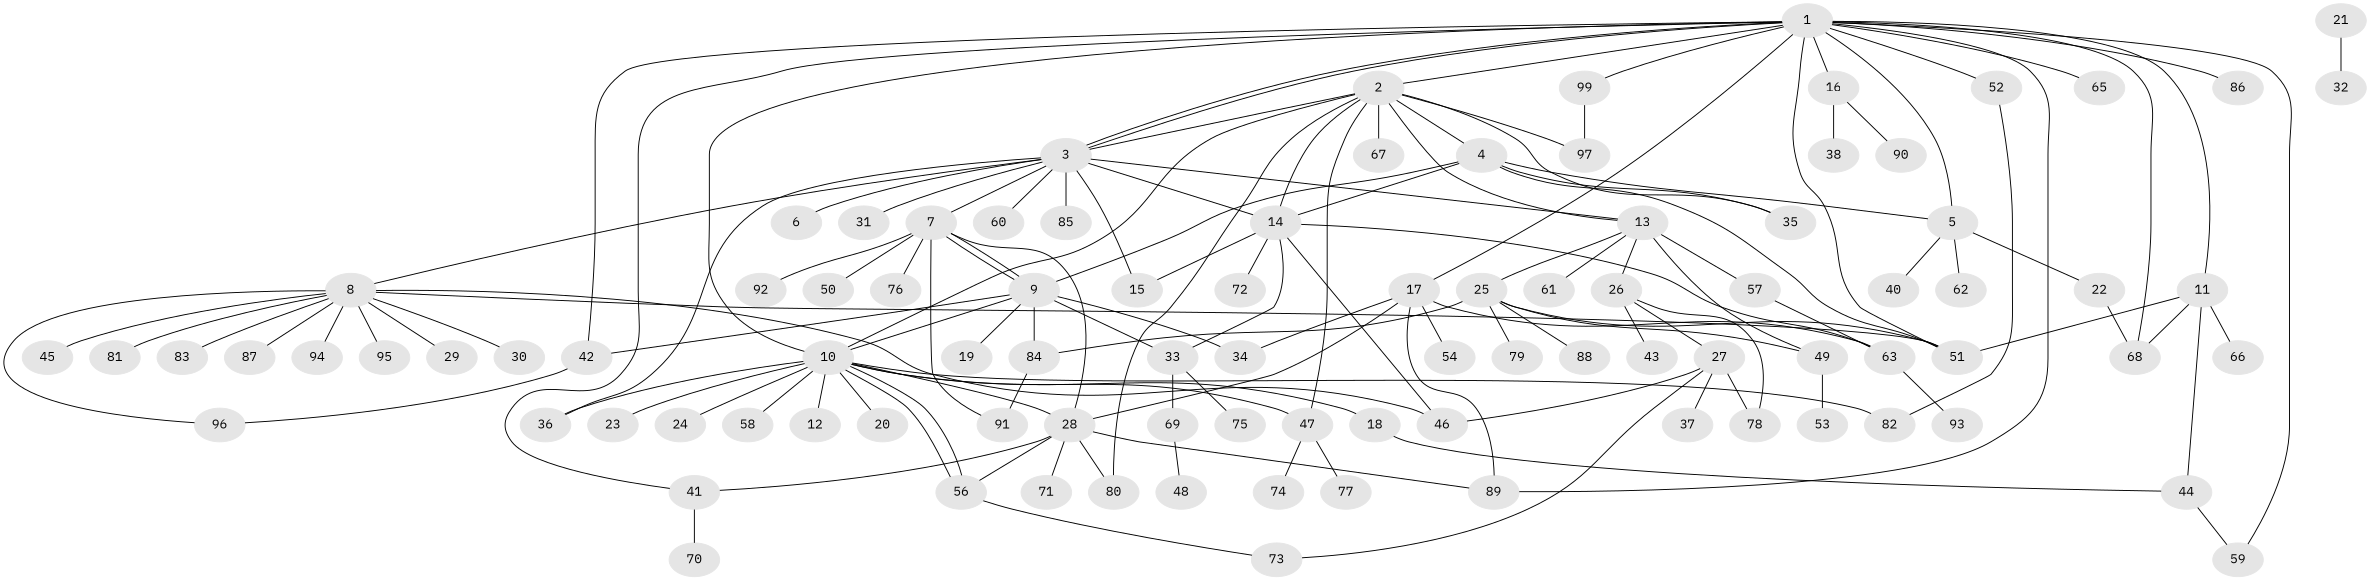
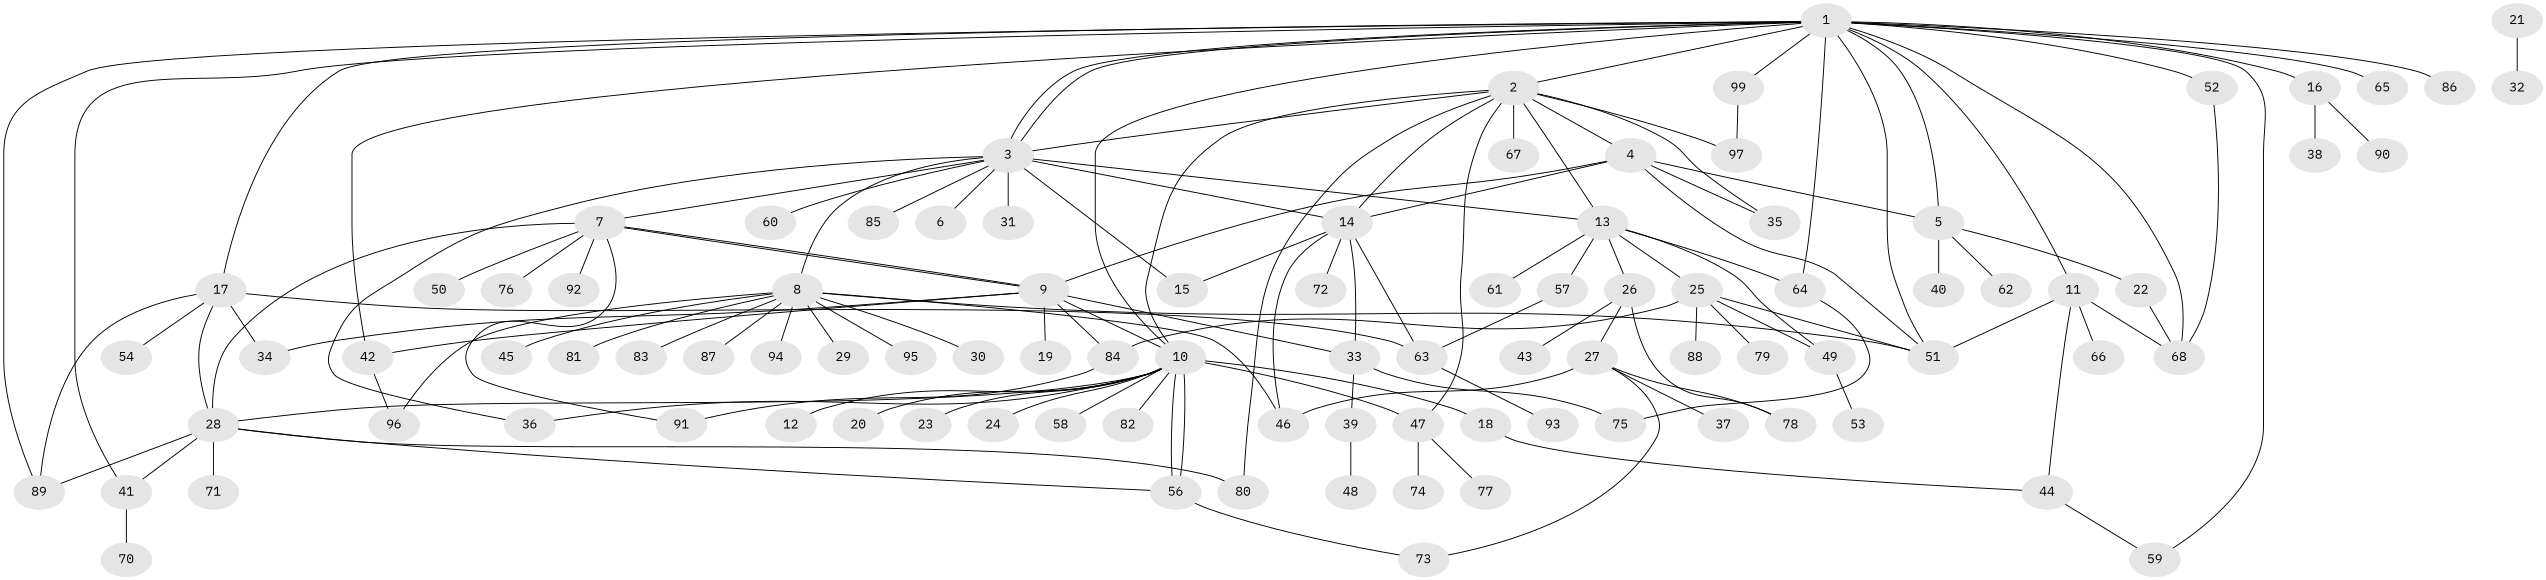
  graph {
    fontname="IBM Plex Mono"
    node [color=gray90 fontname="IBM Plex Mono" style=filled]
    edge [fontname="IBM Plex Mono"]
    1
    2
    3
    5
    10
    11
    16
    17
    41
    42
    51
    52
    59
+   64
    65
    68
    n17 [label=99]
    86
    89
    4
    13
    14
    35
    47
    67
    80
    97
    6
    7
    8
    15
    31
    36
    60
    85
    22
    40
    62
    28
    12
    18
    20
    23
    24
    56
    58
    82
    44
    66
    38
    90
    34
    63
    54
    70
    96
    75
    9
    25
    26
    49
    57
    61
    46
    33
    72
    74
    77
    50
    76
    91
    92
    29
    30
    45
    81
    83
    87
    94
    95
    19
    84
    71
-   39 [label=69]
+   39
    73
    79
    88
    27
    43
    78
    53
    93
    21
    32
    37
    48
    1 -- 2
    1 -- 3
    1 -- 3
    1 -- 5
    1 -- 10
    1 -- 11
    1 -- 16
    1 -- 17
    1 -- 41
    1 -- 42
    1 -- 51
    1 -- 52
    1 -- 59
+   1 -- 64
    1 -- 65
    1 -- 68
    1 -- n17
    1 -- 86
    1 -- 89
    2 -- 3
    2 -- 10
    2 -- 4
    2 -- 13
    2 -- 14
    2 -- 35
    2 -- 47
    2 -- 67
    2 -- 80
    2 -- 97
    3 -- 13
    3 -- 14
    3 -- 6
    3 -- 7
    3 -- 8
    3 -- 15
    3 -- 31
    3 -- 36
    3 -- 60
    3 -- 85
    5 -- 22
    5 -- 40
    5 -- 62
    10 -- 47
    10 -- 36
    10 -- 28
    10 -- 12
    10 -- 18
    10 -- 20
    10 -- 23
    10 -- 24
    10 -- 56
    10 -- 56
    10 -- 58
    10 -- 82
    11 -- 51
    11 -- 68
    11 -- 44
    11 -- 66
    16 -- 38
    16 -- 90
    17 -- 89
    17 -- 28
    17 -- 34
    17 -- 63
    17 -- 54
    41 -- 70
    42 -- 96
-   52 -- 82
+   52 -- 68
+   64 -- 75
    n17 -- 97
    4 -- 5
    4 -- 51
    4 -- 14
    4 -- 35
    4 -- 9
+   13 -- 64
    13 -- 25
    13 -- 26
    13 -- 49
    13 -- 57
    13 -- 61
    14 -- 15
    14 -- 63
    14 -- 46
    14 -- 33
    14 -- 72
    47 -- 74
    47 -- 77
    7 -- 28
    7 -- 9
    7 -- 9
    7 -- 50
    7 -- 76
    7 -- 91
    7 -- 92
    8 -- 51
    8 -- 96
    8 -- 46
    8 -- 29
    8 -- 30
    8 -- 45
    8 -- 81
    8 -- 83
    8 -- 87
    8 -- 94
    8 -- 95
    22 -- 68
    28 -- 41
    28 -- 89
    28 -- 80
    28 -- 56
    28 -- 71
    18 -- 44
    56 -- 73
    44 -- 59
    63 -- 93
    9 -- 10
    9 -- 42
    9 -- 34
    9 -- 33
    9 -- 19
    9 -- 84
    25 -- 51
    25 -- 49
    25 -- 84
    25 -- 79
    25 -- 88
    26 -- 27
    26 -- 43
    26 -- 78
    49 -- 53
    57 -- 63
    33 -- 75
    33 -- 39
    84 -- 91
    39 -- 48
    27 -- 46
    27 -- 73
    27 -- 78
    27 -- 37
    21 -- 32
  }
